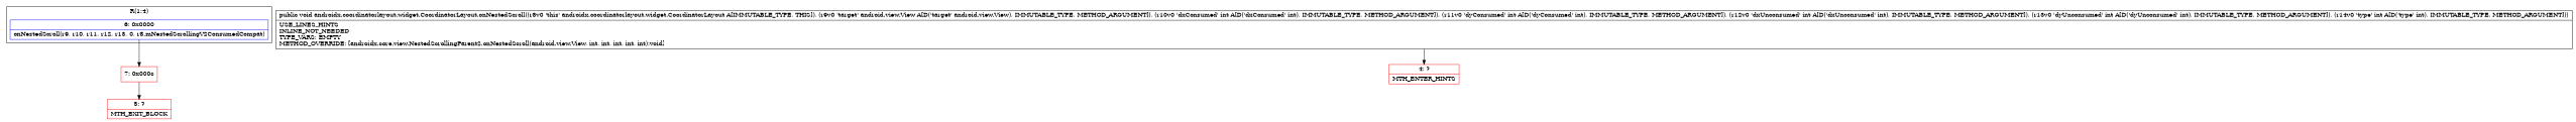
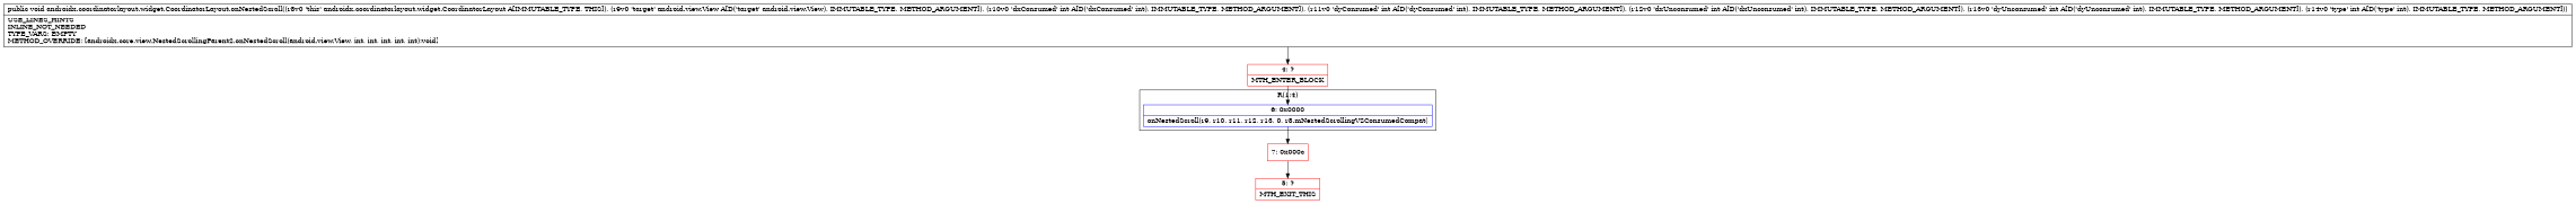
  digraph {
    node [color=red shape=record]
    n1 [color=blue label="{6\:\ 0x0000|onNestedScroll(r9, r10, r11, r12, r13, 0, r8.mNestedScrollingV2ConsumedCompat)\l}"]
    n2 [label="{7\:\ 0x000c}"]
-   n3 [label="{5\:\ ?|MTH_EXIT_BLOCK\l}"]
-   n4 [label="{4\:\ ?|MTH_ENTER_HINTS\l}"]
+   n3 [label="{5\:\ ?|MTH_EXIT_THIS\l}"]
+   n4 [label="{4\:\ ?|MTH_ENTER_BLOCK\l}"]
    n5 [label="{public void androidx.coordinatorlayout.widget.CoordinatorLayout.onNestedScroll((r8v0 'this' androidx.coordinatorlayout.widget.CoordinatorLayout A[IMMUTABLE_TYPE, THIS]), (r9v0 'target' android.view.View A[D('target' android.view.View), IMMUTABLE_TYPE, METHOD_ARGUMENT]), (r10v0 'dxConsumed' int A[D('dxConsumed' int), IMMUTABLE_TYPE, METHOD_ARGUMENT]), (r11v0 'dyConsumed' int A[D('dyConsumed' int), IMMUTABLE_TYPE, METHOD_ARGUMENT]), (r12v0 'dxUnconsumed' int A[D('dxUnconsumed' int), IMMUTABLE_TYPE, METHOD_ARGUMENT]), (r13v0 'dyUnconsumed' int A[D('dyUnconsumed' int), IMMUTABLE_TYPE, METHOD_ARGUMENT]), (r14v0 'type' int A[D('type' int), IMMUTABLE_TYPE, METHOD_ARGUMENT]))  | USE_LINES_HINTS\lINLINE_NOT_NEEDED\lTYPE_VARS: EMPTY\lMETHOD_OVERRIDE: [androidx.core.view.NestedScrollingParent2.onNestedScroll(android.view.View, int, int, int, int, int):void]\l}" color=""]
    subgraph cluster_1 {
      label="R(1:4)"
      n1
    }
    n1 -> n2
    n2 -> n3
+   n4 -> n1
    n5 -> n4
  }
